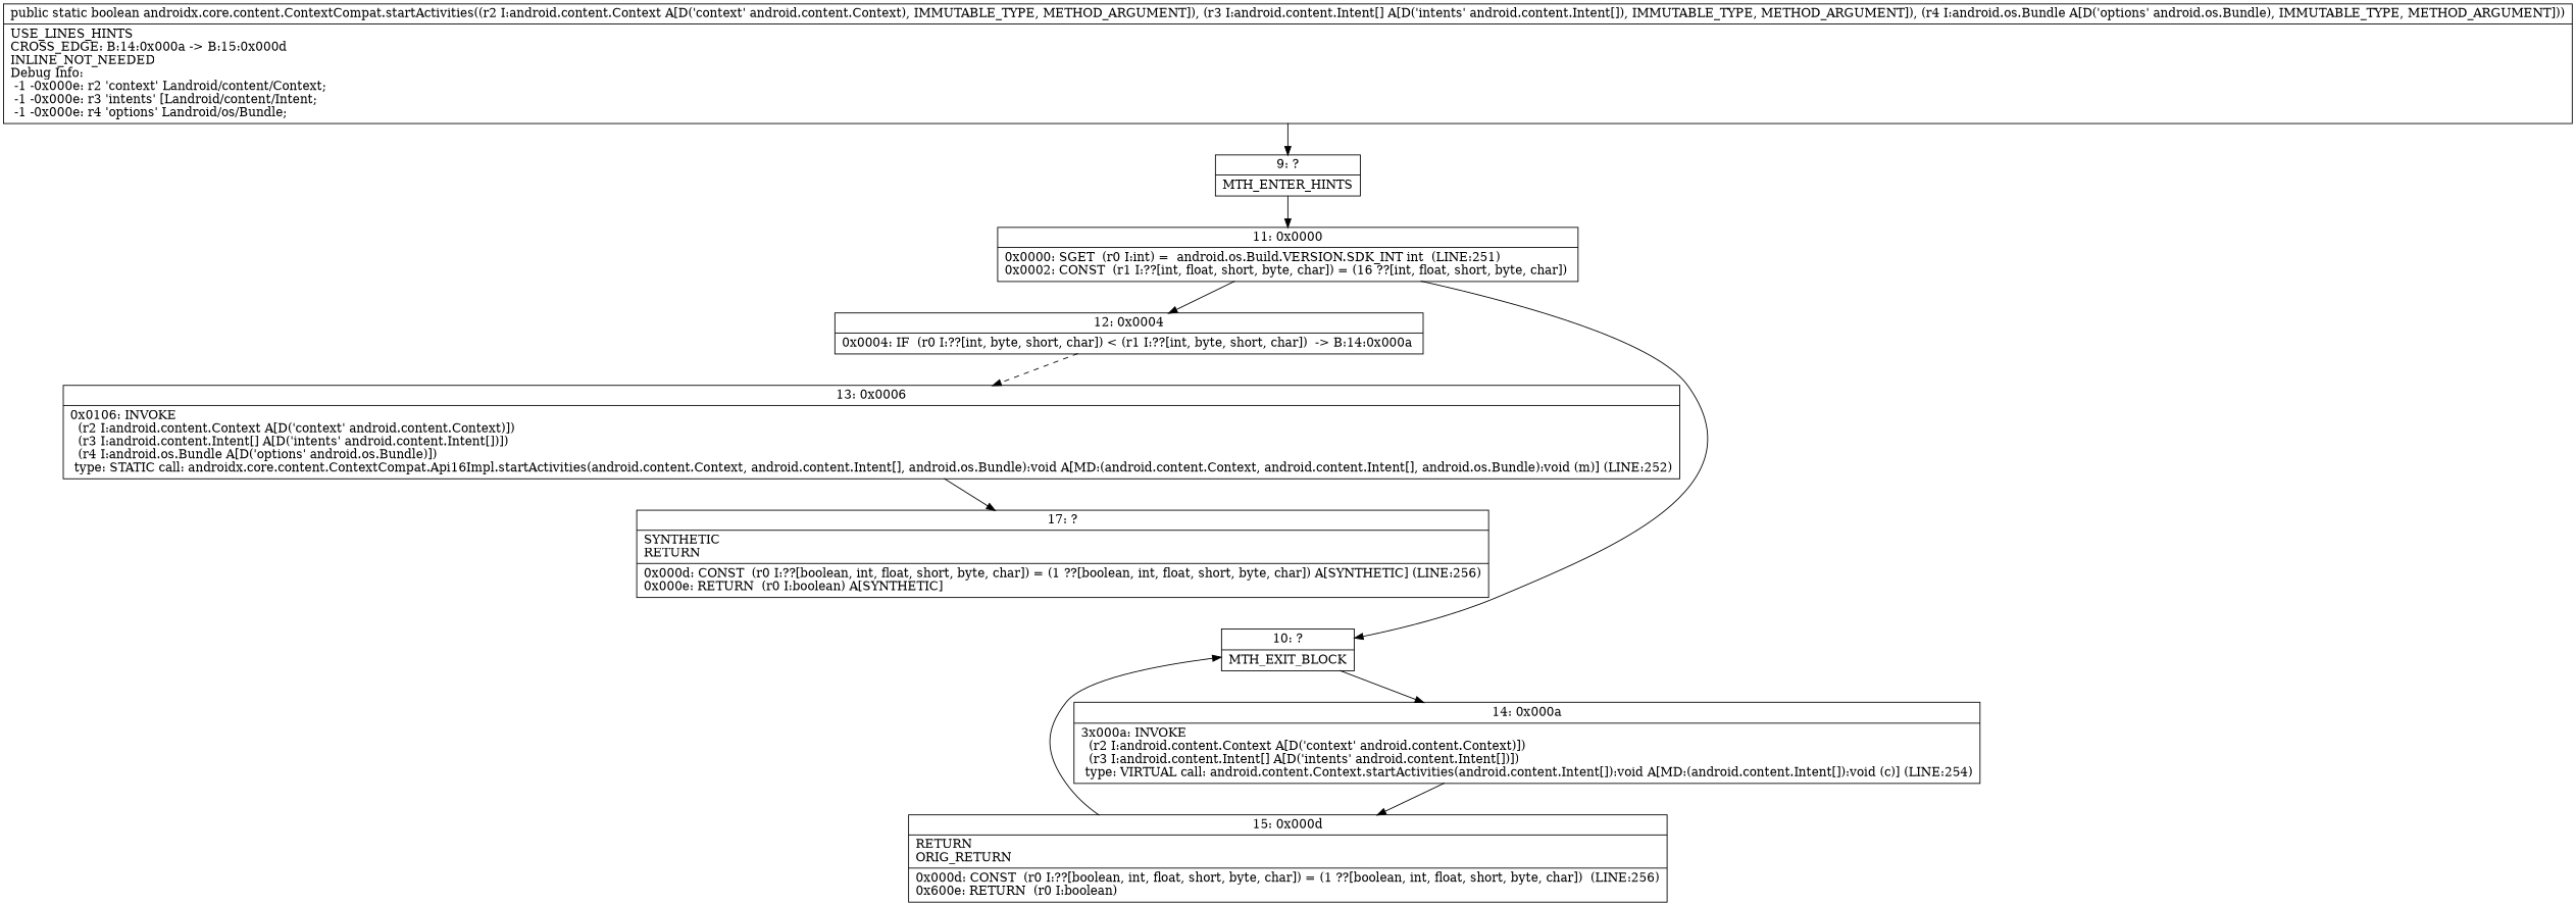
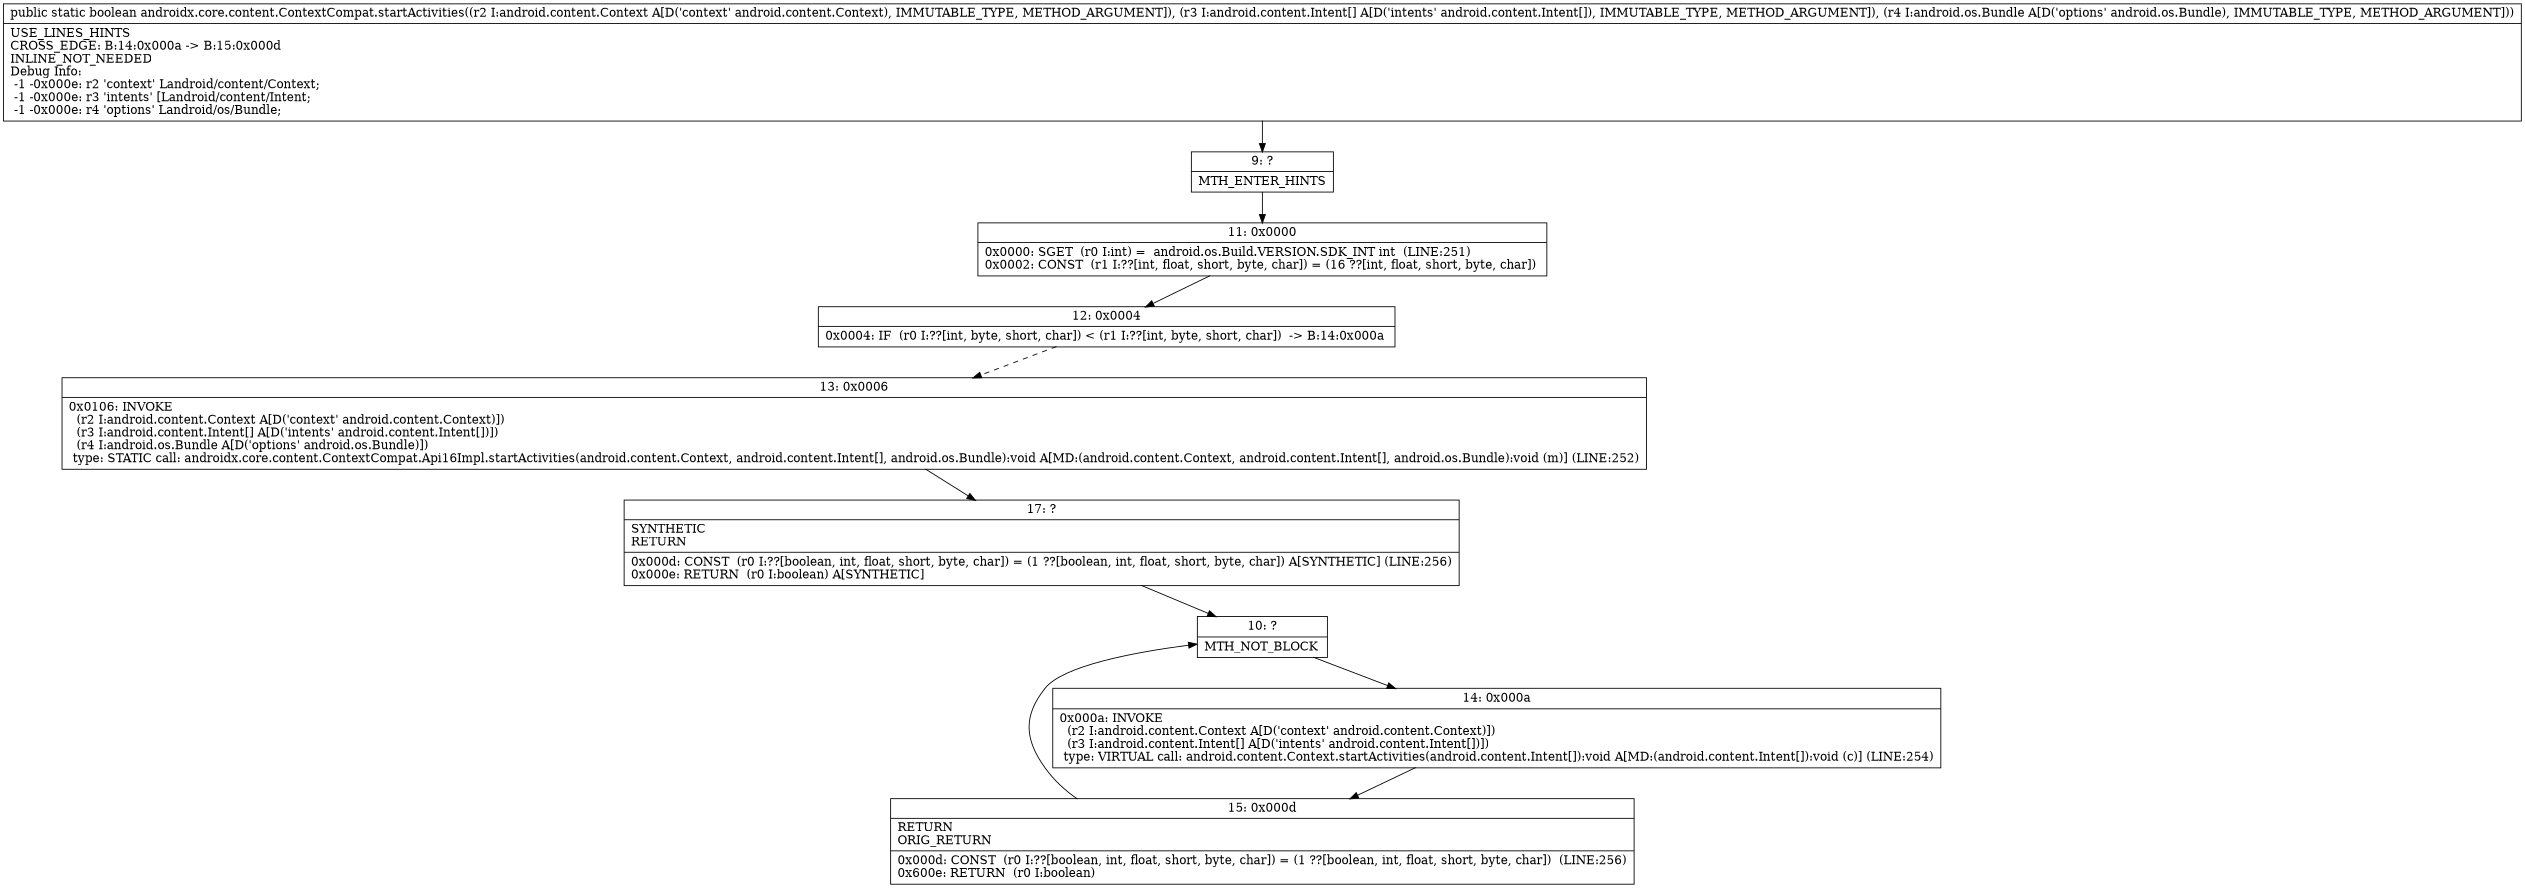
  digraph {
    node [shape=record]
    n1 [label="{9\:\ ?|MTH_ENTER_HINTS\l}"]
    n2 [label="{11\:\ 0x0000|0x0000: SGET  (r0 I:int) =  android.os.Build.VERSION.SDK_INT int  (LINE:251)\l0x0002: CONST  (r1 I:??[int, float, short, byte, char]) = (16 ??[int, float, short, byte, char]) \l}"]
    n3 [label="{12\:\ 0x0004|0x0004: IF  (r0 I:??[int, byte, short, char]) \< (r1 I:??[int, byte, short, char])  \-\> B:14:0x000a \l}"]
    n4 [label="{13\:\ 0x0006|0x0106: INVOKE  \l  (r2 I:android.content.Context A[D('context' android.content.Context)])\l  (r3 I:android.content.Intent[] A[D('intents' android.content.Intent[])])\l  (r4 I:android.os.Bundle A[D('options' android.os.Bundle)])\l type: STATIC call: androidx.core.content.ContextCompat.Api16Impl.startActivities(android.content.Context, android.content.Intent[], android.os.Bundle):void A[MD:(android.content.Context, android.content.Intent[], android.os.Bundle):void (m)] (LINE:252)\l}"]
    n5 [label="{17\:\ ?|SYNTHETIC\lRETURN\l|0x000d: CONST  (r0 I:??[boolean, int, float, short, byte, char]) = (1 ??[boolean, int, float, short, byte, char]) A[SYNTHETIC] (LINE:256)\l0x000e: RETURN  (r0 I:boolean) A[SYNTHETIC]\l}"]
-   n6 [label="{14\:\ 0x000a|3x000a: INVOKE  \l  (r2 I:android.content.Context A[D('context' android.content.Context)])\l  (r3 I:android.content.Intent[] A[D('intents' android.content.Intent[])])\l type: VIRTUAL call: android.content.Context.startActivities(android.content.Intent[]):void A[MD:(android.content.Intent[]):void (c)] (LINE:254)\l}"]
+   n6 [label="{14\:\ 0x000a|0x000a: INVOKE  \l  (r2 I:android.content.Context A[D('context' android.content.Context)])\l  (r3 I:android.content.Intent[] A[D('intents' android.content.Intent[])])\l type: VIRTUAL call: android.content.Context.startActivities(android.content.Intent[]):void A[MD:(android.content.Intent[]):void (c)] (LINE:254)\l}"]
    n7 [label="{15\:\ 0x000d|RETURN\lORIG_RETURN\l|0x000d: CONST  (r0 I:??[boolean, int, float, short, byte, char]) = (1 ??[boolean, int, float, short, byte, char])  (LINE:256)\l0x600e: RETURN  (r0 I:boolean) \l}"]
-   n8 [label="{10\:\ ?|MTH_EXIT_BLOCK\l}"]
+   n8 [label="{10\:\ ?|MTH_NOT_BLOCK\l}"]
    n9 [label="{public static boolean androidx.core.content.ContextCompat.startActivities((r2 I:android.content.Context A[D('context' android.content.Context), IMMUTABLE_TYPE, METHOD_ARGUMENT]), (r3 I:android.content.Intent[] A[D('intents' android.content.Intent[]), IMMUTABLE_TYPE, METHOD_ARGUMENT]), (r4 I:android.os.Bundle A[D('options' android.os.Bundle), IMMUTABLE_TYPE, METHOD_ARGUMENT]))  | USE_LINES_HINTS\lCROSS_EDGE: B:14:0x000a \-\> B:15:0x000d\lINLINE_NOT_NEEDED\lDebug Info:\l  \-1 \-0x000e: r2 'context' Landroid\/content\/Context;\l  \-1 \-0x000e: r3 'intents' [Landroid\/content\/Intent;\l  \-1 \-0x000e: r4 'options' Landroid\/os\/Bundle;\l}"]
    n1 -> n2
    n2 -> n3
    n3 -> n4 [style=dashed]
    n4 -> n5
-   n2 -> n8
+   n5 -> n8
    n6 -> n7
    n7 -> n8
    n8 -> n6
    n9 -> n1
  }
